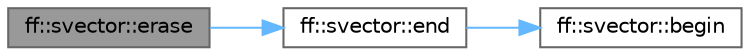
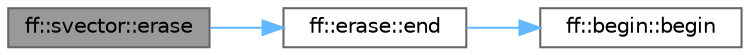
  digraph {
    rankdir=LR
    node [color=grey40 fillcolor=white fontname=Helvetica fontsize=10 shape=box style=filled]
    edge [color=steelblue1 fontname=Helvetica fontsize=10 labelfontname=Helvetica labelfontsize=10 style=solid]
    n1 [color=gray40 fillcolor=grey60 fontcolor=black height=0.2 label="ff::svector::erase" width=0.4]
-   n2 [height=0.2 label="ff::svector::end" width=0.4]
-   n3 [height=0.2 label="ff::svector::begin" width=0.4]
+   n2 [height=0.2 label="ff::erase::end" width=0.4]
+   n3 [height=0.2 label="ff::begin::begin" width=0.4]
    n1 -> n2
    n2 -> n3
  }
